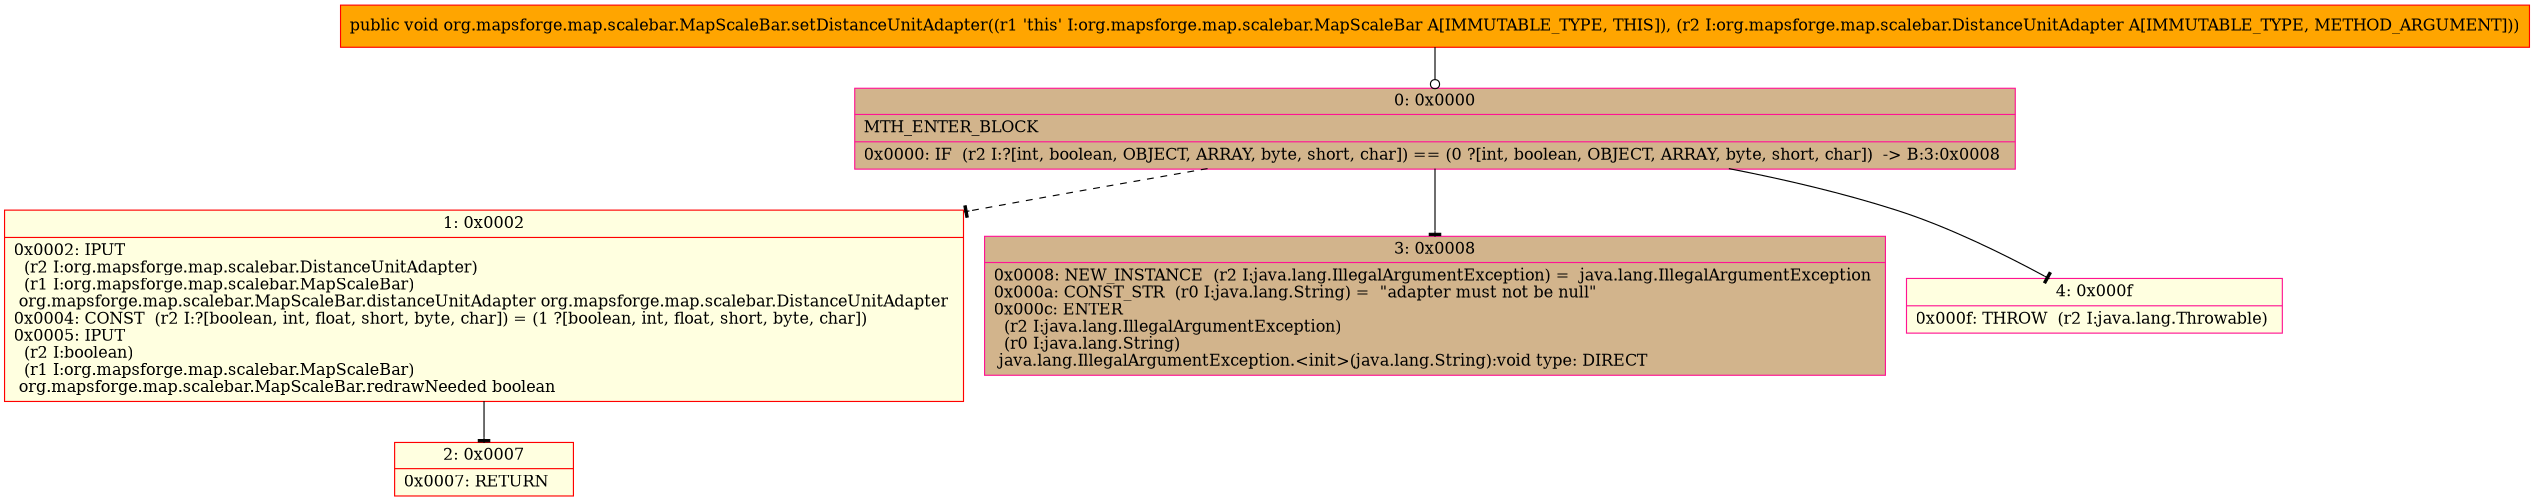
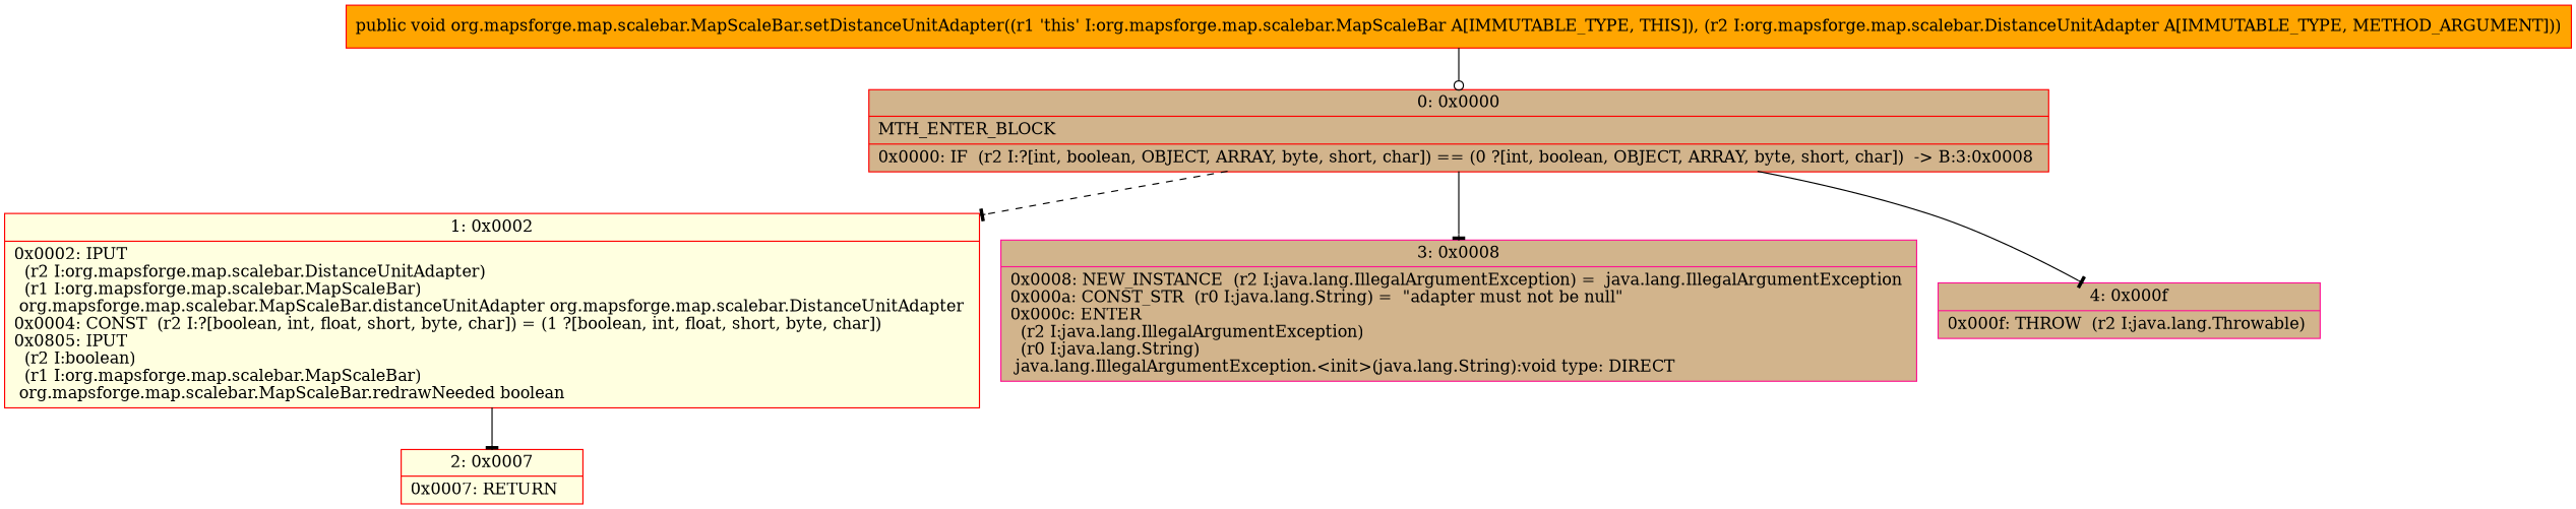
  digraph {
    node [color=red fillcolor=tan shape=record style=filled]
    edge [arrowhead=tee]
-   n1 [color=deeppink label="{0\:\ 0x0000|MTH_ENTER_BLOCK\l|0x0000: IF  (r2 I:?[int, boolean, OBJECT, ARRAY, byte, short, char]) == (0 ?[int, boolean, OBJECT, ARRAY, byte, short, char])  \-\> B:3:0x0008 \l}"]
-   n2 [fillcolor=lightyellow label="{1\:\ 0x0002|0x0002: IPUT  \l  (r2 I:org.mapsforge.map.scalebar.DistanceUnitAdapter)\l  (r1 I:org.mapsforge.map.scalebar.MapScaleBar)\l org.mapsforge.map.scalebar.MapScaleBar.distanceUnitAdapter org.mapsforge.map.scalebar.DistanceUnitAdapter \l0x0004: CONST  (r2 I:?[boolean, int, float, short, byte, char]) = (1 ?[boolean, int, float, short, byte, char]) \l0x0005: IPUT  \l  (r2 I:boolean)\l  (r1 I:org.mapsforge.map.scalebar.MapScaleBar)\l org.mapsforge.map.scalebar.MapScaleBar.redrawNeeded boolean \l}"]
+   n1 [label="{0\:\ 0x0000|MTH_ENTER_BLOCK\l|0x0000: IF  (r2 I:?[int, boolean, OBJECT, ARRAY, byte, short, char]) == (0 ?[int, boolean, OBJECT, ARRAY, byte, short, char])  \-\> B:3:0x0008 \l}"]
+   n2 [fillcolor=lightyellow label="{1\:\ 0x0002|0x0002: IPUT  \l  (r2 I:org.mapsforge.map.scalebar.DistanceUnitAdapter)\l  (r1 I:org.mapsforge.map.scalebar.MapScaleBar)\l org.mapsforge.map.scalebar.MapScaleBar.distanceUnitAdapter org.mapsforge.map.scalebar.DistanceUnitAdapter \l0x0004: CONST  (r2 I:?[boolean, int, float, short, byte, char]) = (1 ?[boolean, int, float, short, byte, char]) \l0x0805: IPUT  \l  (r2 I:boolean)\l  (r1 I:org.mapsforge.map.scalebar.MapScaleBar)\l org.mapsforge.map.scalebar.MapScaleBar.redrawNeeded boolean \l}"]
    n3 [color=deeppink label="{3\:\ 0x0008|0x0008: NEW_INSTANCE  (r2 I:java.lang.IllegalArgumentException) =  java.lang.IllegalArgumentException \l0x000a: CONST_STR  (r0 I:java.lang.String) =  \"adapter must not be null\" \l0x000c: ENTER  \l  (r2 I:java.lang.IllegalArgumentException)\l  (r0 I:java.lang.String)\l java.lang.IllegalArgumentException.\<init\>(java.lang.String):void type: DIRECT \l}"]
-   n4 [color=deeppink fillcolor=lightyellow label="{4\:\ 0x000f|0x000f: THROW  (r2 I:java.lang.Throwable) \l}"]
+   n4 [color=deeppink label="{4\:\ 0x000f|0x000f: THROW  (r2 I:java.lang.Throwable) \l}"]
    n5 [fillcolor=lightyellow label="{2\:\ 0x0007|0x0007: RETURN   \l}"]
    n6 [fillcolor=orange label="{public void org.mapsforge.map.scalebar.MapScaleBar.setDistanceUnitAdapter((r1 'this' I:org.mapsforge.map.scalebar.MapScaleBar A[IMMUTABLE_TYPE, THIS]), (r2 I:org.mapsforge.map.scalebar.DistanceUnitAdapter A[IMMUTABLE_TYPE, METHOD_ARGUMENT])) }"]
    n1 -> n2 [style=dashed]
    n1 -> n3
    n1 -> n4
    n2 -> n5
    n6 -> n1 [arrowhead=odot]
  }
